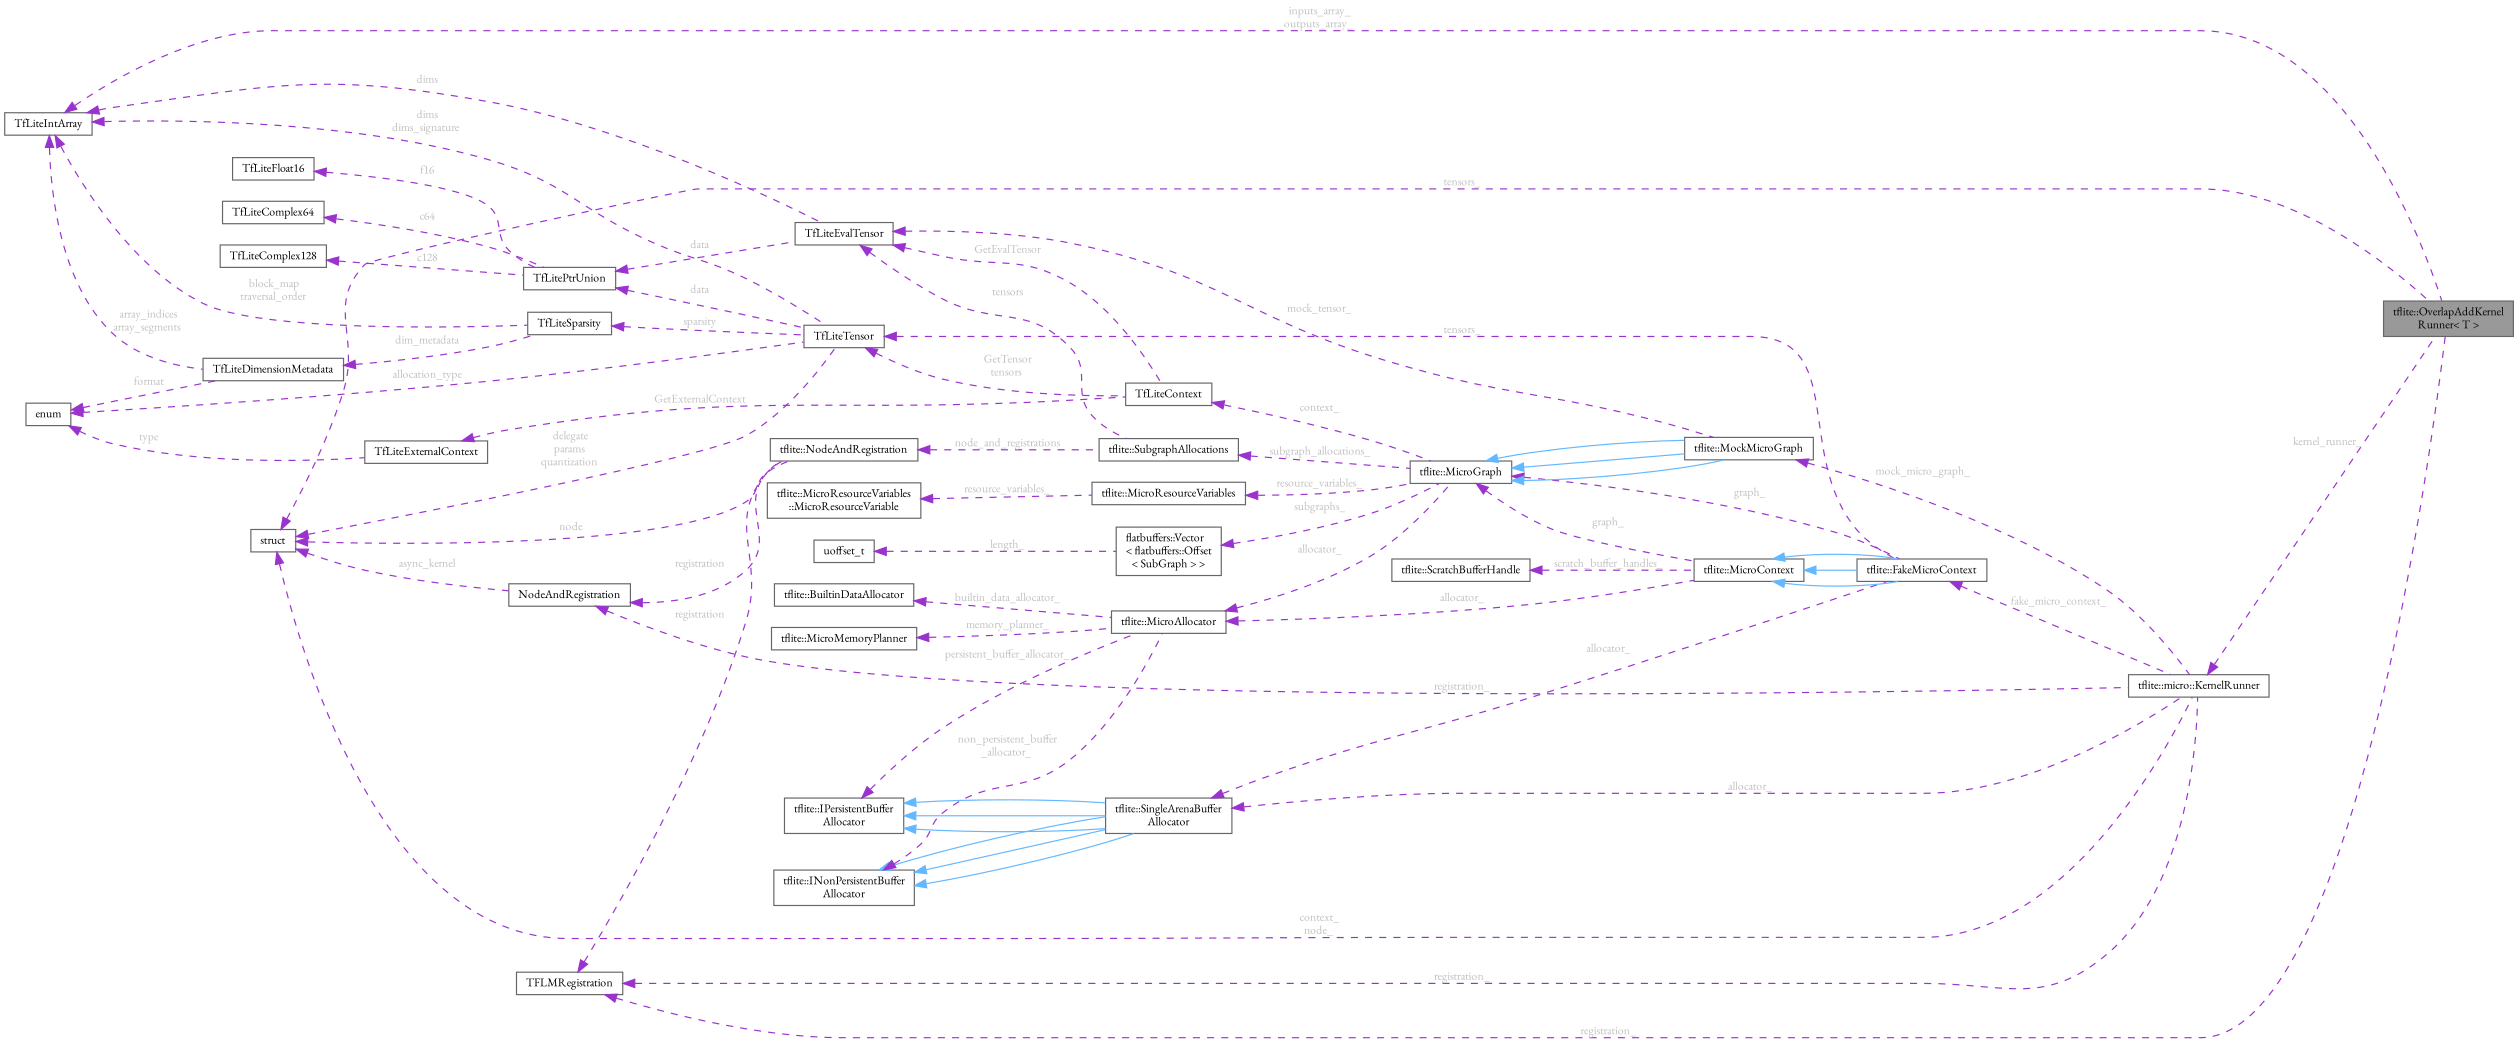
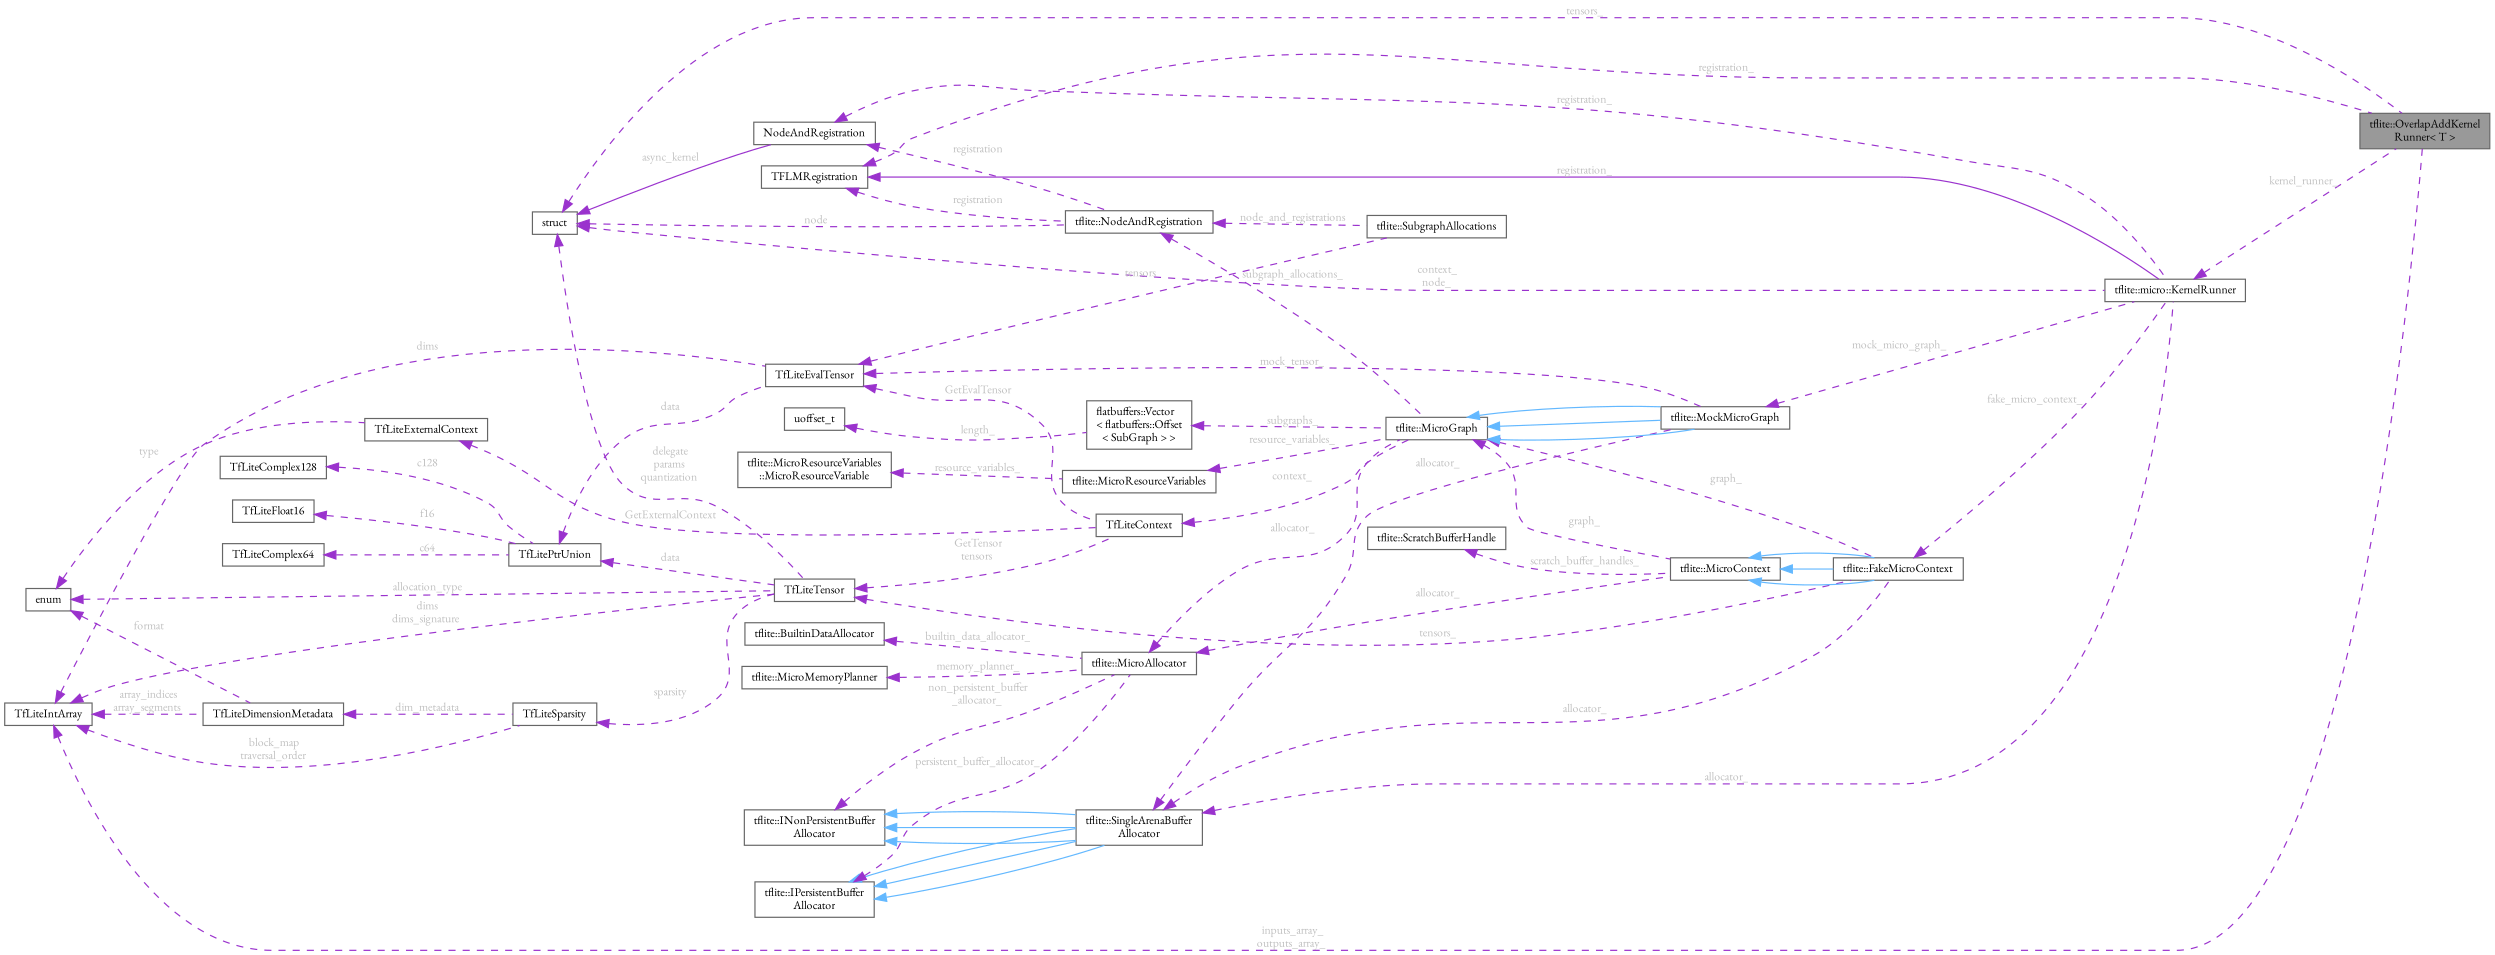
  digraph {
    fontname="EB Garamond"
    rankdir=LR
    node [color=gray40 fillcolor=white fontname="EB Garamond" fontsize=10 shape=box style=filled]
    edge [color=darkorchid3 dir=back fontcolor=grey fontname="EB Garamond" fontsize=10 labelfontname=Helvetica labelfontsize=10 style=dashed]
    n1 [fillcolor=grey60 fontcolor=black height=0.2 label="tflite::OverlapAddKernel\lRunner\< T \>" width=0.4]
    n2 [height=0.2 label=struct width=0.4]
    n3 [height=0.2 label="tflite::micro::KernelRunner" width=0.4]
    n4 [height=0.2 label=NodeAndRegistration width=0.4]
    n5 [height=0.2 label=TfLiteTensor width=0.4]
    n6 [height=0.2 label="tflite::NodeAndRegistration" width=0.4]
    n7 [height=0.2 label="tflite::FakeMicroContext" width=0.4]
    n8 [height=0.2 label=TfLiteContext width=0.4]
    n9 [height=0.2 label="tflite::SubgraphAllocations" width=0.4]
    n10 [height=0.2 label=TfLiteIntArray width=0.4]
    n11 [height=0.2 label=TfLiteSparsity width=0.4]
    n12 [height=0.2 label=TfLiteDimensionMetadata width=0.4]
    n13 [height=0.2 label=TfLiteEvalTensor width=0.4]
    n14 [height=0.2 label="tflite::MockMicroGraph" width=0.4]
    n15 [height=0.2 label=TFLMRegistration width=0.4]
    n16 [height=0.2 label="tflite::SingleArenaBuffer\lAllocator" width=0.4]
    n17 [height=0.2 label="tflite::INonPersistentBuffer\lAllocator" width=0.4]
    n18 [height=0.2 label="tflite::MicroAllocator" width=0.4]
    n19 [height=0.2 label="tflite::MicroGraph" width=0.4]
    n20 [height=0.2 label="tflite::MicroContext" width=0.4]
    n21 [height=0.2 label="tflite::IPersistentBuffer\lAllocator" width=0.4]
    n22 [height=0.2 label=TfLitePtrUnion width=0.4]
    n23 [height=0.2 label=TfLiteFloat16 width=0.4]
    n24 [height=0.2 label=TfLiteComplex64 width=0.4]
    n25 [height=0.2 label=TfLiteComplex128 width=0.4]
    n26 [height=0.2 label=enum width=0.4]
    n27 [height=0.2 label=TfLiteExternalContext width=0.4]
    n28 [height=0.2 label="tflite::BuiltinDataAllocator" width=0.4]
    n29 [height=0.2 label="tflite::MicroMemoryPlanner" width=0.4]
    n30 [height=0.2 label="tflite::MicroResourceVariables" width=0.4]
    n31 [height=0.2 label="tflite::MicroResourceVariables\l::MicroResourceVariable" width=0.4]
    n32 [height=0.2 label="flatbuffers::Vector\l\< flatbuffers::Offset\l\< SubGraph \> \>" width=0.4]
    n33 [height=0.2 label=uoffset_t width=0.4]
    n34 [height=0.2 label="tflite::ScratchBufferHandle" width=0.4]
    n2 -> n1 [label=" tensors_"]
    n2 -> n3 [label=" context_\nnode_"]
-   n2 -> n4 [label=" async_kernel"]
+   n2 -> n4 [label=" async_kernel" style=solid]
    n2 -> n5 [label=" delegate\nparams\nquantization"]
    n2 -> n6 [label=" node"]
    n3 -> n1 [label=" kernel_runner_"]
    n4 -> n3 [label=" registration_"]
    n4 -> n6 [label=" registration"]
    n5 -> n7 [label=" tensors_"]
    n5 -> n8 [label=" GetTensor\ntensors"]
    n6 -> n9 [label=" node_and_registrations"]
    n7 -> n3 [label=" fake_micro_context_"]
    n8 -> n19 [label=" context_"]
-   n9 -> n19 [label=" subgraph_allocations_"]
+   n6 -> n19 [label=" subgraph_allocations_"]
    n10 -> n1 [label=" inputs_array_\noutputs_array_"]
    n10 -> n5 [label=" dims\ndims_signature"]
    n10 -> n11 [label=" block_map\ntraversal_order"]
    n10 -> n12 [label=" array_indices\narray_segments"]
    n10 -> n13 [label=" dims"]
    n11 -> n5 [label=" sparsity"]
    n12 -> n11 [label=" dim_metadata"]
    n13 -> n8 [label=" GetEvalTensor"]
    n13 -> n9 [label=" tensors"]
    n13 -> n14 [label=" mock_tensor_"]
    n14 -> n3 [label=" mock_micro_graph_"]
    n15 -> n1 [label=" registration_"]
-   n15 -> n3 [label=" registration_"]
+   n15 -> n3 [label=" registration_" style=solid]
    n15 -> n6 [label=" registration"]
    n16 -> n3 [label=" allocator_"]
    n16 -> n7 [label=" allocator_"]
+   n16 -> n14 [label=" allocator_"]
    n17 -> n16 [color=steelblue1 style=solid fontcolor=""]
    n17 -> n16 [color=steelblue1 style=solid fontcolor=""]
    n17 -> n16 [color=steelblue1 style=solid fontcolor=""]
    n17 -> n18 [label=" non_persistent_buffer\l_allocator_"]
    n18 -> n19 [label=" allocator_"]
    n18 -> n20 [label=" allocator_"]
    n19 -> n7 [label=" graph_"]
    n19 -> n14 [color=steelblue1 style=solid fontcolor=""]
    n19 -> n14 [color=steelblue1 style=solid fontcolor=""]
    n19 -> n14 [color=steelblue1 style=solid fontcolor=""]
    n19 -> n20 [label=" graph_"]
    n20 -> n7 [color=steelblue1 style=solid fontcolor=""]
    n20 -> n7 [color=steelblue1 style=solid fontcolor=""]
    n20 -> n7 [color=steelblue1 style=solid fontcolor=""]
    n21 -> n16 [color=steelblue1 style=solid fontcolor=""]
    n21 -> n16 [color=steelblue1 style=solid fontcolor=""]
    n21 -> n16 [color=steelblue1 style=solid fontcolor=""]
    n21 -> n18 [label=" persistent_buffer_allocator_"]
    n22 -> n5 [label=" data"]
    n22 -> n13 [label=" data"]
    n23 -> n22 [label=" f16"]
    n24 -> n22 [label=" c64"]
    n25 -> n22 [label=" c128"]
    n26 -> n5 [label=" allocation_type"]
    n26 -> n12 [label=" format"]
    n26 -> n27 [label=" type"]
    n27 -> n8 [label=" GetExternalContext"]
    n28 -> n18 [label=" builtin_data_allocator_"]
    n29 -> n18 [label=" memory_planner_"]
    n30 -> n19 [label=" resource_variables_"]
    n31 -> n30 [label=" resource_variables_"]
    n32 -> n19 [label=" subgraphs_"]
    n33 -> n32 [label=" length_"]
    n34 -> n20 [label=" scratch_buffer_handles_"]
  }
